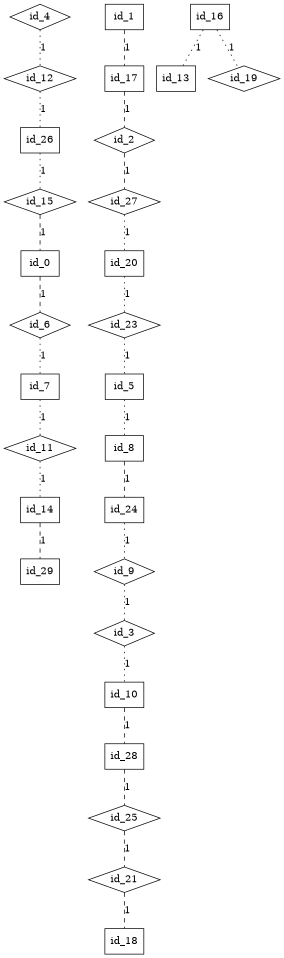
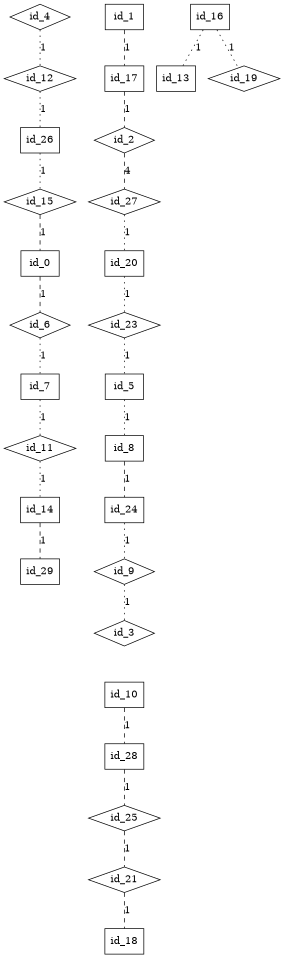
  graph {
    node [shape=box]
    edge [style=dotted]
    id_6 [shape=diamond]
    id_0
    id_7
    id_1
    id_17
    id_2 [shape=diamond]
    id_27 [shape=diamond]
    id_20
    id_3 [shape=diamond]
    id_10
    id_28
    id_4 [shape=diamond]
    id_12 [shape=diamond]
    id_26
    id_5
    id_8
    id_24
    id_11 [shape=diamond]
    id_14
    id_9 [shape=diamond]
    id_25 [shape=diamond]
    id_29
    id_15 [shape=diamond]
    id_16
    id_13
    id_19 [shape=diamond]
    id_23 [shape=diamond]
    id_21 [shape=diamond]
    id_18
    id_6 -- id_7 [label=1]
    id_0 -- id_6 [label=1 style=dashed]
    id_7 -- id_11 [label=1]
    id_1 -- id_17 [label=1 style=dashed]
    id_17 -- id_2 [label=1 style=dashed]
-   id_2 -- id_27 [label=1 style=dashed]
+   id_2 -- id_27 [label=4 style=dashed]
    id_27 -- id_20 [label=1]
    id_20 -- id_23 [label=1]
-   id_3 -- id_10 [label=1]
    id_10 -- id_28 [label=1 style=dashed]
    id_28 -- id_25 [label=1 style=dashed]
    id_4 -- id_12 [label=1]
    id_12 -- id_26 [label=1]
    id_26 -- id_15 [label=1]
    id_5 -- id_8 [label=1]
    id_8 -- id_24 [label=1 style=dashed]
    id_24 -- id_9 [label=1]
    id_11 -- id_14 [label=1]
    id_14 -- id_29 [label=1 style=dashed]
    id_9 -- id_3 [label=1]
    id_25 -- id_21 [label=1 style=dashed]
    id_15 -- id_0 [label=1 style=dashed]
    id_16 -- id_13 [label=1]
    id_16 -- id_19 [label=1]
    id_23 -- id_5 [label=1]
    id_21 -- id_18 [label=1 style=dashed]
  }
